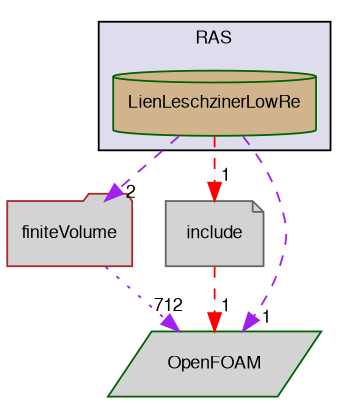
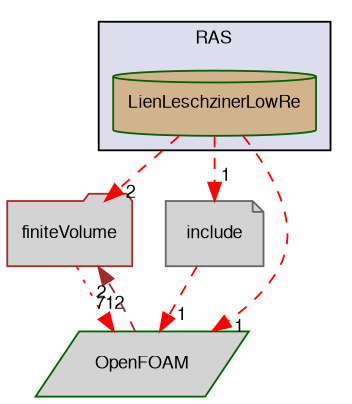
  digraph {
    compound=true
    node [color=darkgreen fillcolor=lightgrey fontname=FreeSans fontsize=10 style=filled]
    edge [color=red headlabel=1 labeldistance=1.5 labelfontname=FreeSans labelfontsize=10 style=dashed]
    n1 [fillcolor=tan label=LienLeschzinerLowRe pencolor=black shape=cylinder]
    n2 [color=brown label=finiteVolume shape=folder]
    n3 [color=gray40 label=include shape=note]
    n4 [label=OpenFOAM shape=parallelogram]
    subgraph cluster_1 {
      bgcolor="#ddddee"
      fontname=FreeSans
      fontsize=10
      label=RAS
      pencolor=black
      n1
    }
-   n1 -> n2 [color=purple headlabel=2]
+   n1 -> n2 [headlabel=2]
    n1 -> n3
-   n1 -> n4 [color=purple]
-   n2 -> n4 [color=purple headlabel=712 style=dotted]
+   n1 -> n4
+   n2 -> n4 [headlabel=712 style=dotted]
    n3 -> n4
+   n4 -> n2 [color=brown headlabel=2]
  }
